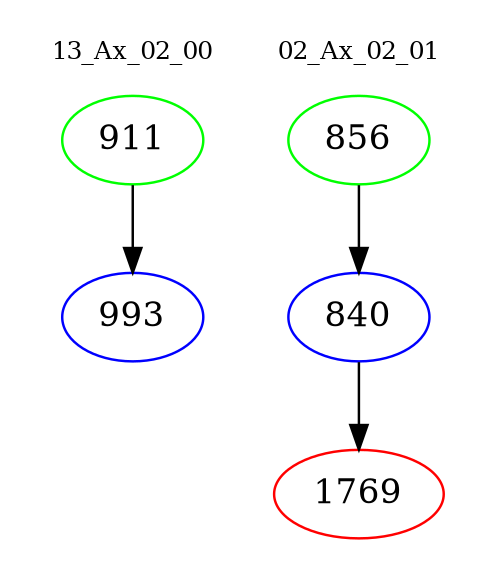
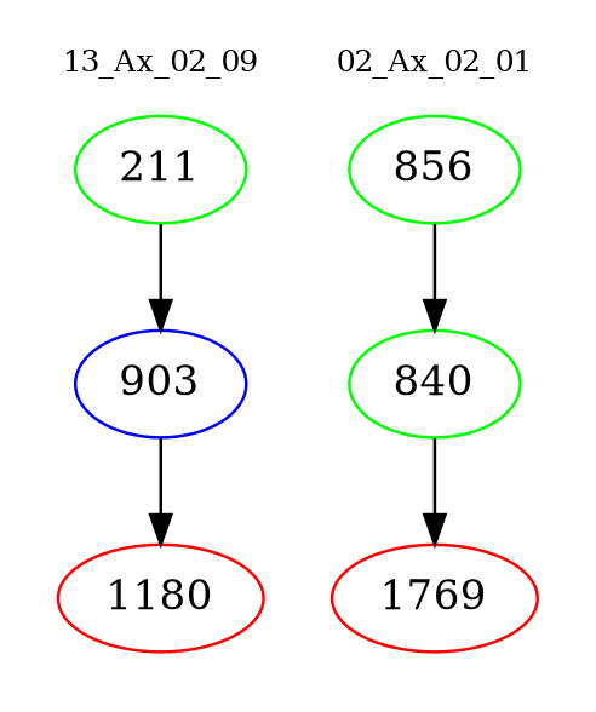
  digraph {
    node [color=green]
    edge [color=black]
-   n1 [label=911]
-   n2 [color=blue label=993]
+   n1 [label=211]
+   n2 [color=blue label=903]
+   n3 [color=red label=1180]
    n4 [label=856]
-   n5 [color=blue label=840]
+   n5 [label=840]
    n6 [color=red label=1769]
    subgraph cluster_1 {
      color=white
      fontsize=10
-     label="13_Ax_02_00"
+     label="13_Ax_02_09"
      n1
      n2
+     n3
    }
    subgraph cluster_2 {
      color=white
      fontsize=10
      label="02_Ax_02_01"
      n4
      n5
      n6
    }
    n1 -> n2
+   n2 -> n3
    n4 -> n5
    n5 -> n6
  }
